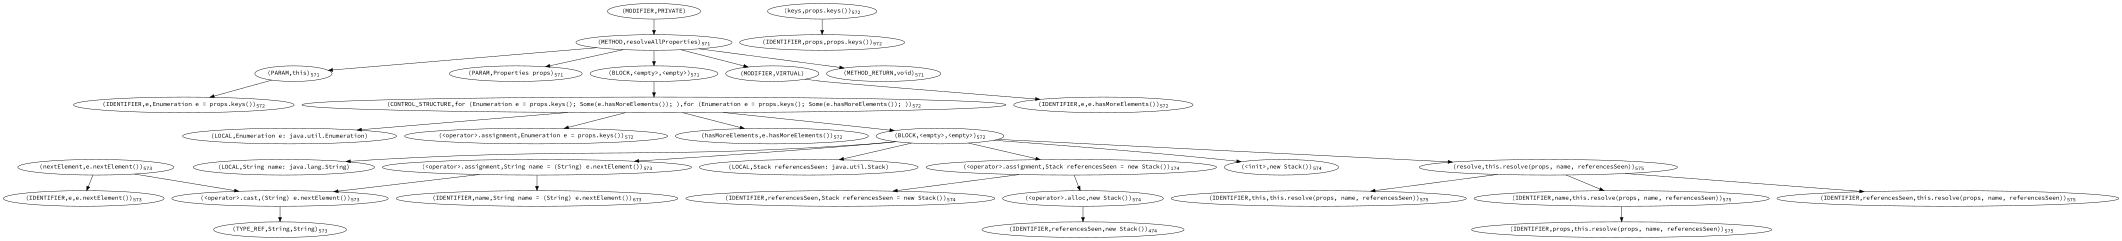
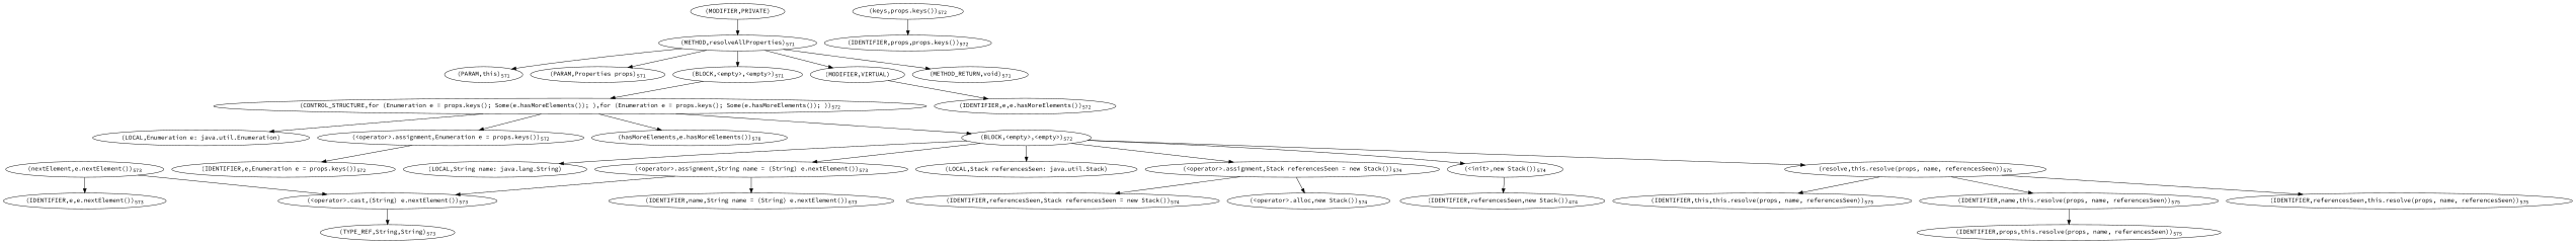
  digraph {
    fontname="Source Code Pro"
    node [fontname="Source Code Pro"]
    edge [fontname="Source Code Pro"]
    n1 [label=<(METHOD,resolveAllProperties)<SUB>571</SUB>>]
    n2 [label=<(PARAM,this)<SUB>571</SUB>>]
    n3 [label=<(PARAM,Properties props)<SUB>571</SUB>>]
    n4 [label=<(BLOCK,&lt;empty&gt;,&lt;empty&gt;)<SUB>571</SUB>>]
    n5 [label=<(MODIFIER,VIRTUAL)>]
    n6 [label=<(METHOD_RETURN,void)<SUB>571</SUB>>]
    n7 [label=<(CONTROL_STRUCTURE,for (Enumeration e = props.keys(); Some(e.hasMoreElements()); ),for (Enumeration e = props.keys(); Some(e.hasMoreElements()); ))<SUB>572</SUB>>]
    n8 [label=<(MODIFIER,PRIVATE)>]
    n9 [label=<(IDENTIFIER,e,e.hasMoreElements())<SUB>572</SUB>>]
    n10 [label=<(LOCAL,Enumeration e: java.util.Enumeration)>]
    n11 [label=<(&lt;operator&gt;.assignment,Enumeration e = props.keys())<SUB>572</SUB>>]
-   n12 [label=<(hasMoreElements,e.hasMoreElements())<SUB>572</SUB>>]
+   n12 [label=<(hasMoreElements,e.hasMoreElements())<SUB>578</SUB>>]
    n13 [label=<(BLOCK,&lt;empty&gt;,&lt;empty&gt;)<SUB>572</SUB>>]
    n14 [label=<(IDENTIFIER,e,Enumeration e = props.keys())<SUB>572</SUB>>]
    n15 [label=<(LOCAL,String name: java.lang.String)>]
    n16 [label=<(&lt;operator&gt;.assignment,String name = (String) e.nextElement())<SUB>573</SUB>>]
    n17 [label=<(LOCAL,Stack referencesSeen: java.util.Stack)>]
-   n18 [label=<(&lt;operator&gt;.assignment,Stack referencesSeen = new Stack())<SUB>174</SUB>>]
+   n18 [label=<(&lt;operator&gt;.assignment,Stack referencesSeen = new Stack())<SUB>574</SUB>>]
    n19 [label=<(&lt;init&gt;,new Stack())<SUB>574</SUB>>]
    n20 [label=<(resolve,this.resolve(props, name, referencesSeen))<SUB>575</SUB>>]
    n21 [label=<(keys,props.keys())<SUB>572</SUB>>]
    n22 [label=<(IDENTIFIER,props,props.keys())<SUB>972</SUB>>]
    n23 [label=<(IDENTIFIER,name,String name = (String) e.nextElement())<SUB>673</SUB>>]
    n24 [label=<(&lt;operator&gt;.cast,(String) e.nextElement())<SUB>573</SUB>>]
    n25 [label=<(IDENTIFIER,referencesSeen,Stack referencesSeen = new Stack())<SUB>574</SUB>>]
    n26 [label=<(&lt;operator&gt;.alloc,new Stack())<SUB>574</SUB>>]
    n27 [label=<(IDENTIFIER,referencesSeen,new Stack())<SUB>474</SUB>>]
    n28 [label=<(IDENTIFIER,this,this.resolve(props, name, referencesSeen))<SUB>575</SUB>>]
    n29 [label=<(IDENTIFIER,name,this.resolve(props, name, referencesSeen))<SUB>575</SUB>>]
    n30 [label=<(IDENTIFIER,referencesSeen,this.resolve(props, name, referencesSeen))<SUB>575</SUB>>]
    n31 [label=<(TYPE_REF,String,String)<SUB>573</SUB>>]
    n32 [label=<(nextElement,e.nextElement())<SUB>573</SUB>>]
    n33 [label=<(IDENTIFIER,e,e.nextElement())<SUB>573</SUB>>]
    n34 [label=<(IDENTIFIER,props,this.resolve(props, name, referencesSeen))<SUB>575</SUB>>]
    n1 -> n2
    n1 -> n3
    n1 -> n4
    n1 -> n5
    n1 -> n6
    n4 -> n7
    n5 -> n9
    n7 -> n10
    n7 -> n11
    n7 -> n12
    n7 -> n13
    n8 -> n1
-   n2 -> n14
+   n11 -> n14
    n13 -> n15
    n13 -> n16
    n13 -> n17
    n13 -> n18
    n13 -> n19
    n13 -> n20
    n16 -> n23
    n16 -> n24
    n18 -> n25
    n18 -> n26
-   n26 -> n27
+   n19 -> n27
    n20 -> n28
    n20 -> n29
    n20 -> n30
    n21 -> n22
    n24 -> n31
    n29 -> n34
    n32 -> n24
    n32 -> n33
  }
